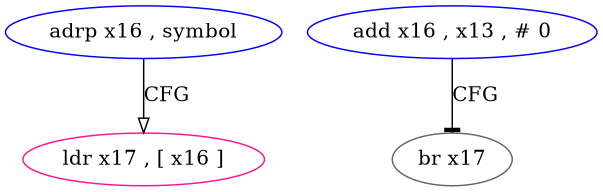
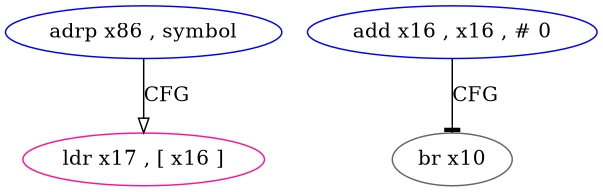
  digraph {
    node [color=blue]
-   n1 [label="adrp x16 , symbol"]
+   n1 [label="adrp x86 , symbol"]
    n2 [color=deeppink label="ldr x17 , [ x16 ]"]
-   n3 [label="add x16 , x13 , # 0"]
-   n4 [color=gray40 label="br x17"]
+   n3 [label="add x16 , x16 , # 0"]
+   n4 [color=gray40 label="br x10"]
    n1 -> n2 [arrowhead=onormal label=CFG]
    n3 -> n4 [arrowhead=tee label=CFG]
  }
